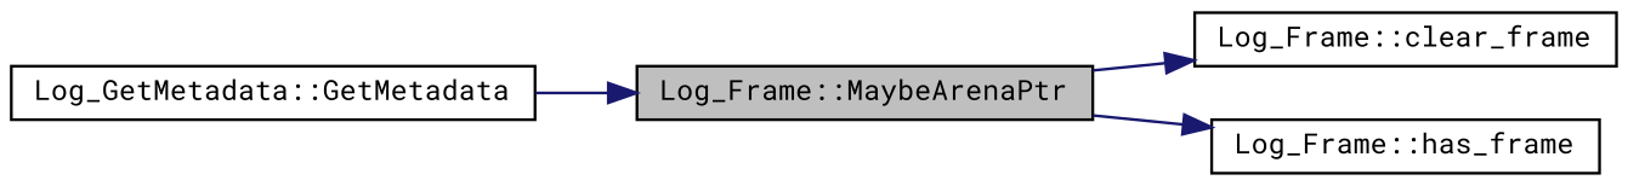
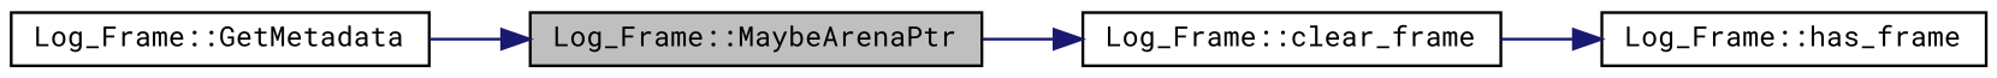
  digraph {
    fontname="Roboto Mono"
    rankdir=LR
    node [color=black fillcolor=white fontname="Roboto Mono" fontsize=10 shape=record style=filled]
    edge [color=midnightblue fontname="Roboto Mono" fontsize=10 labelfontname=Helvetica labelfontsize=10 style=solid]
    n1 [fillcolor=grey75 fontcolor=black height=0.2 label="Log_Frame::MaybeArenaPtr" width=0.4]
    n2 [height=0.2 label="Log_Frame::clear_frame" width=0.4]
    n3 [height=0.2 label="Log_Frame::has_frame" width=0.4]
-   n4 [height=0.2 label="Log_GetMetadata::GetMetadata" width=0.4]
+   n4 [height=0.2 label="Log_Frame::GetMetadata" width=0.4]
    n1 -> n2
-   n1 -> n3
+   n2 -> n3
    n4 -> n1
  }
